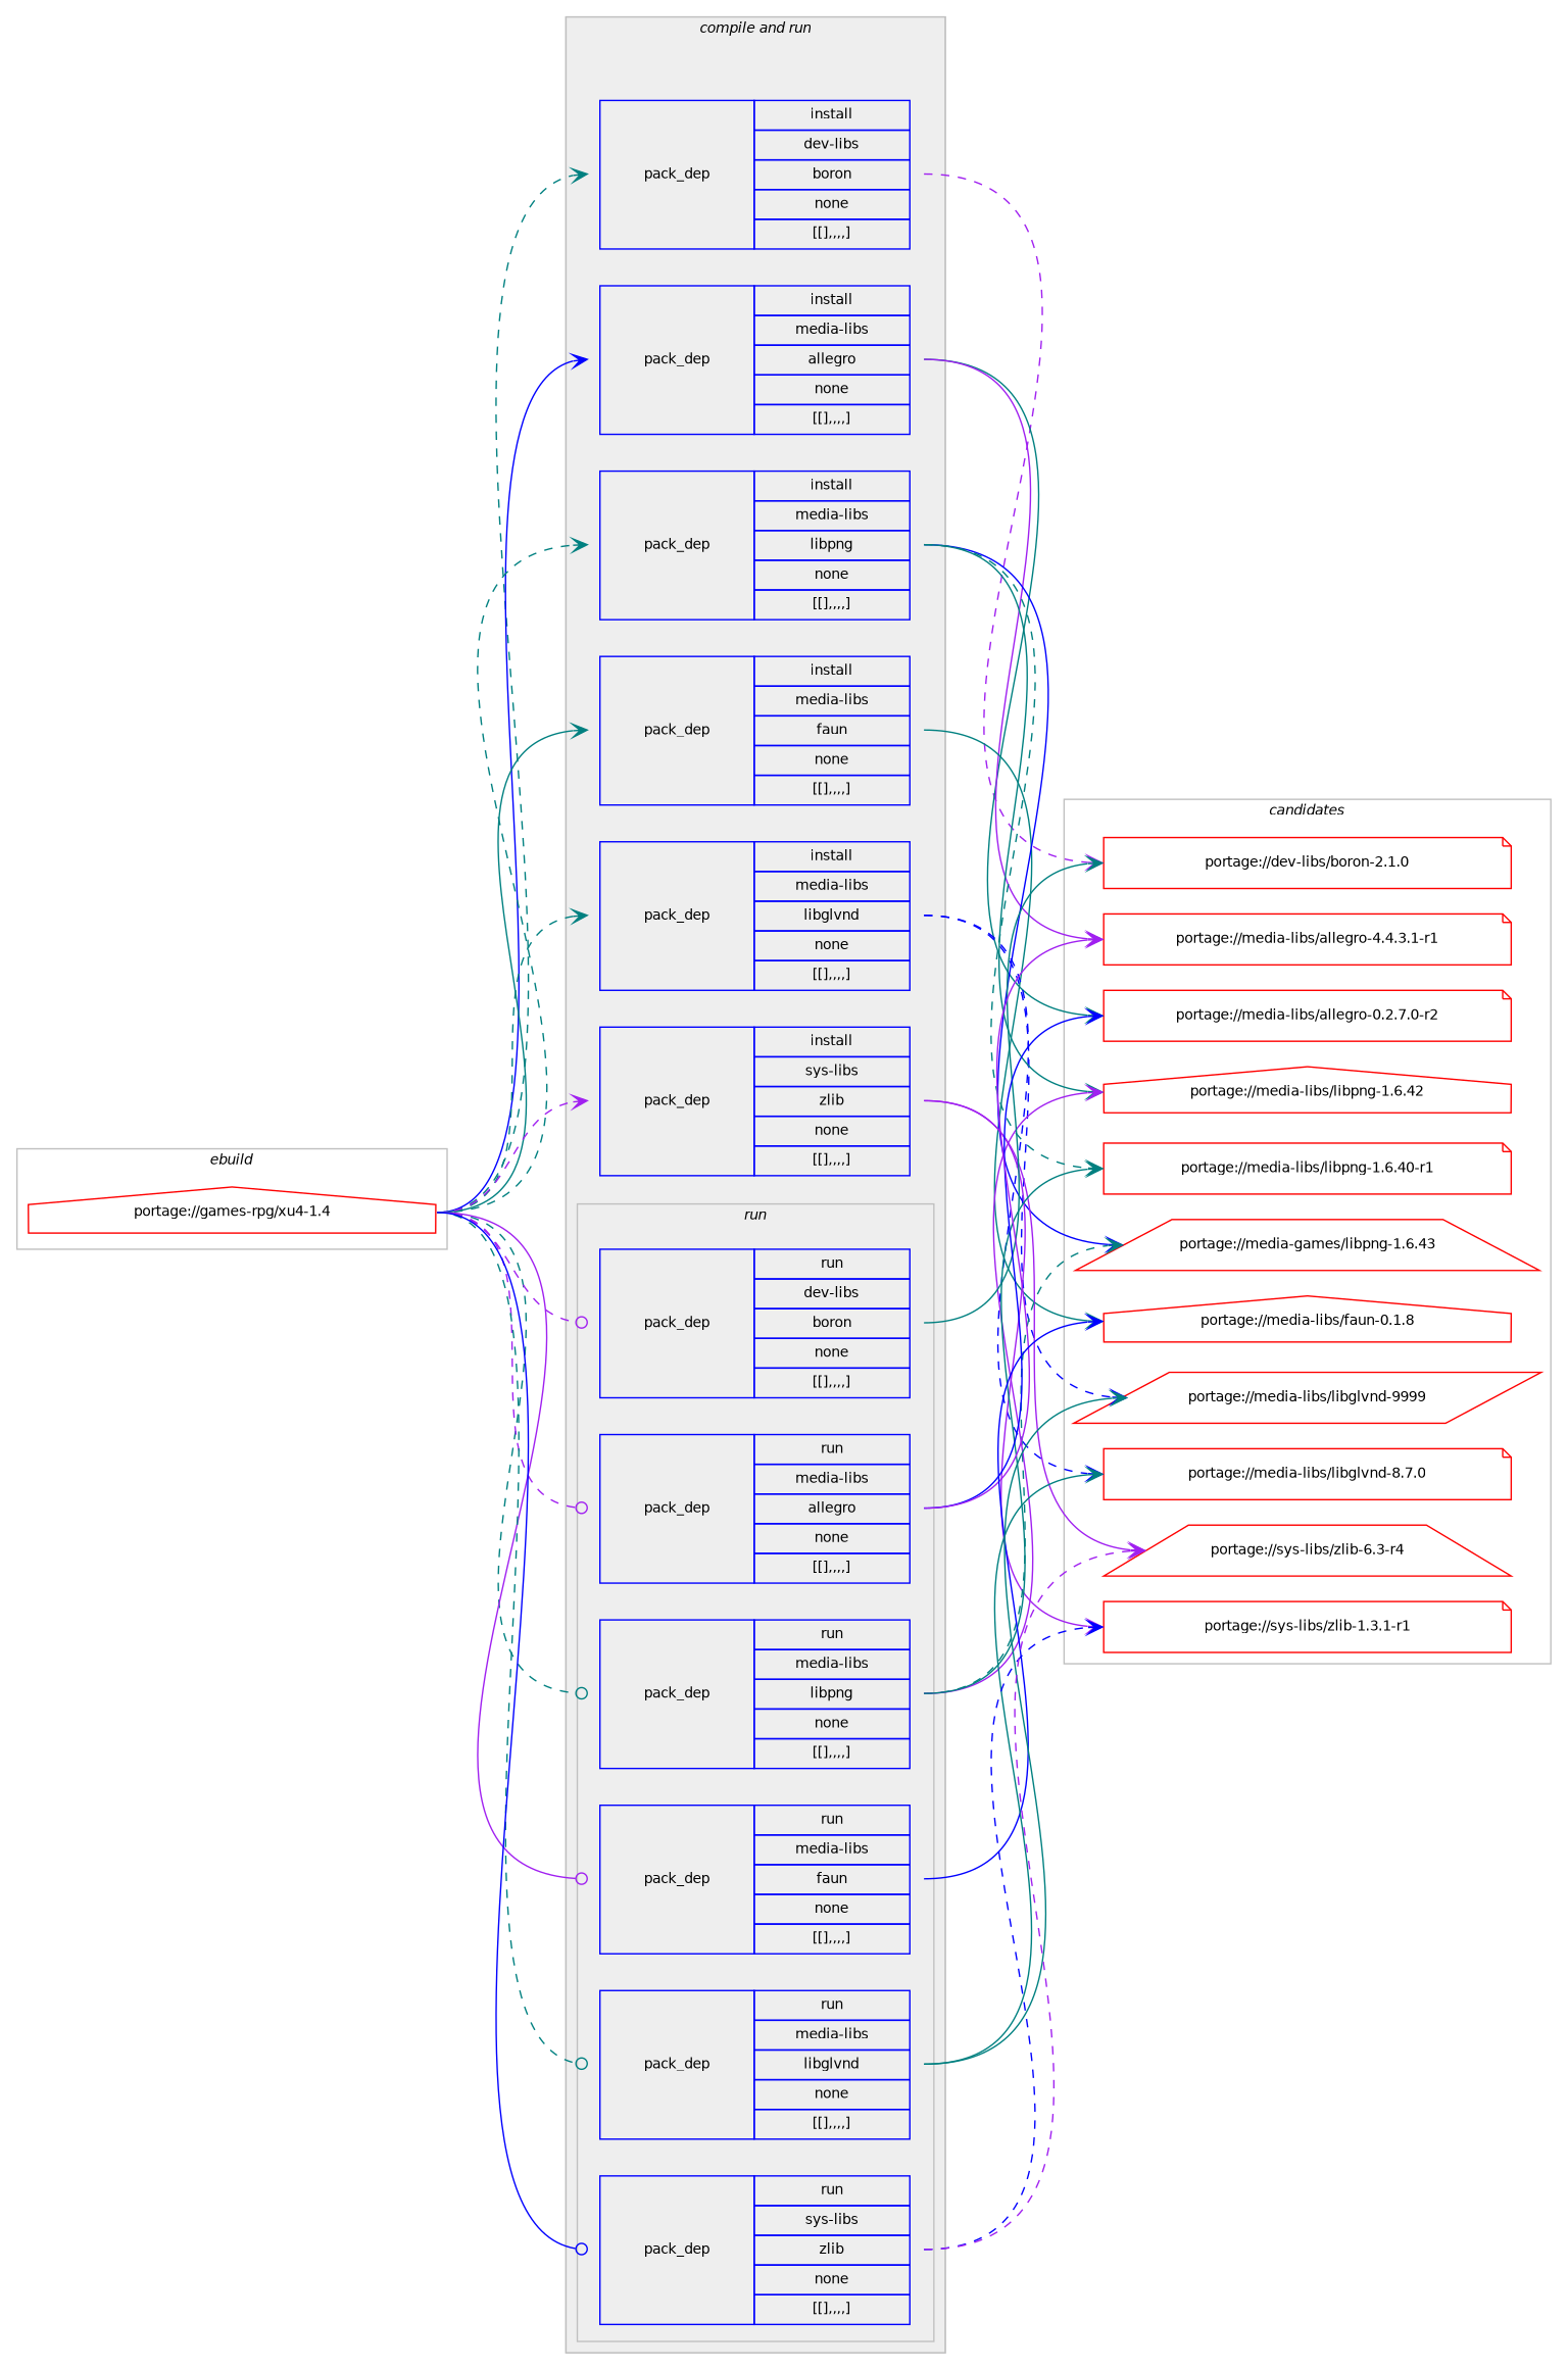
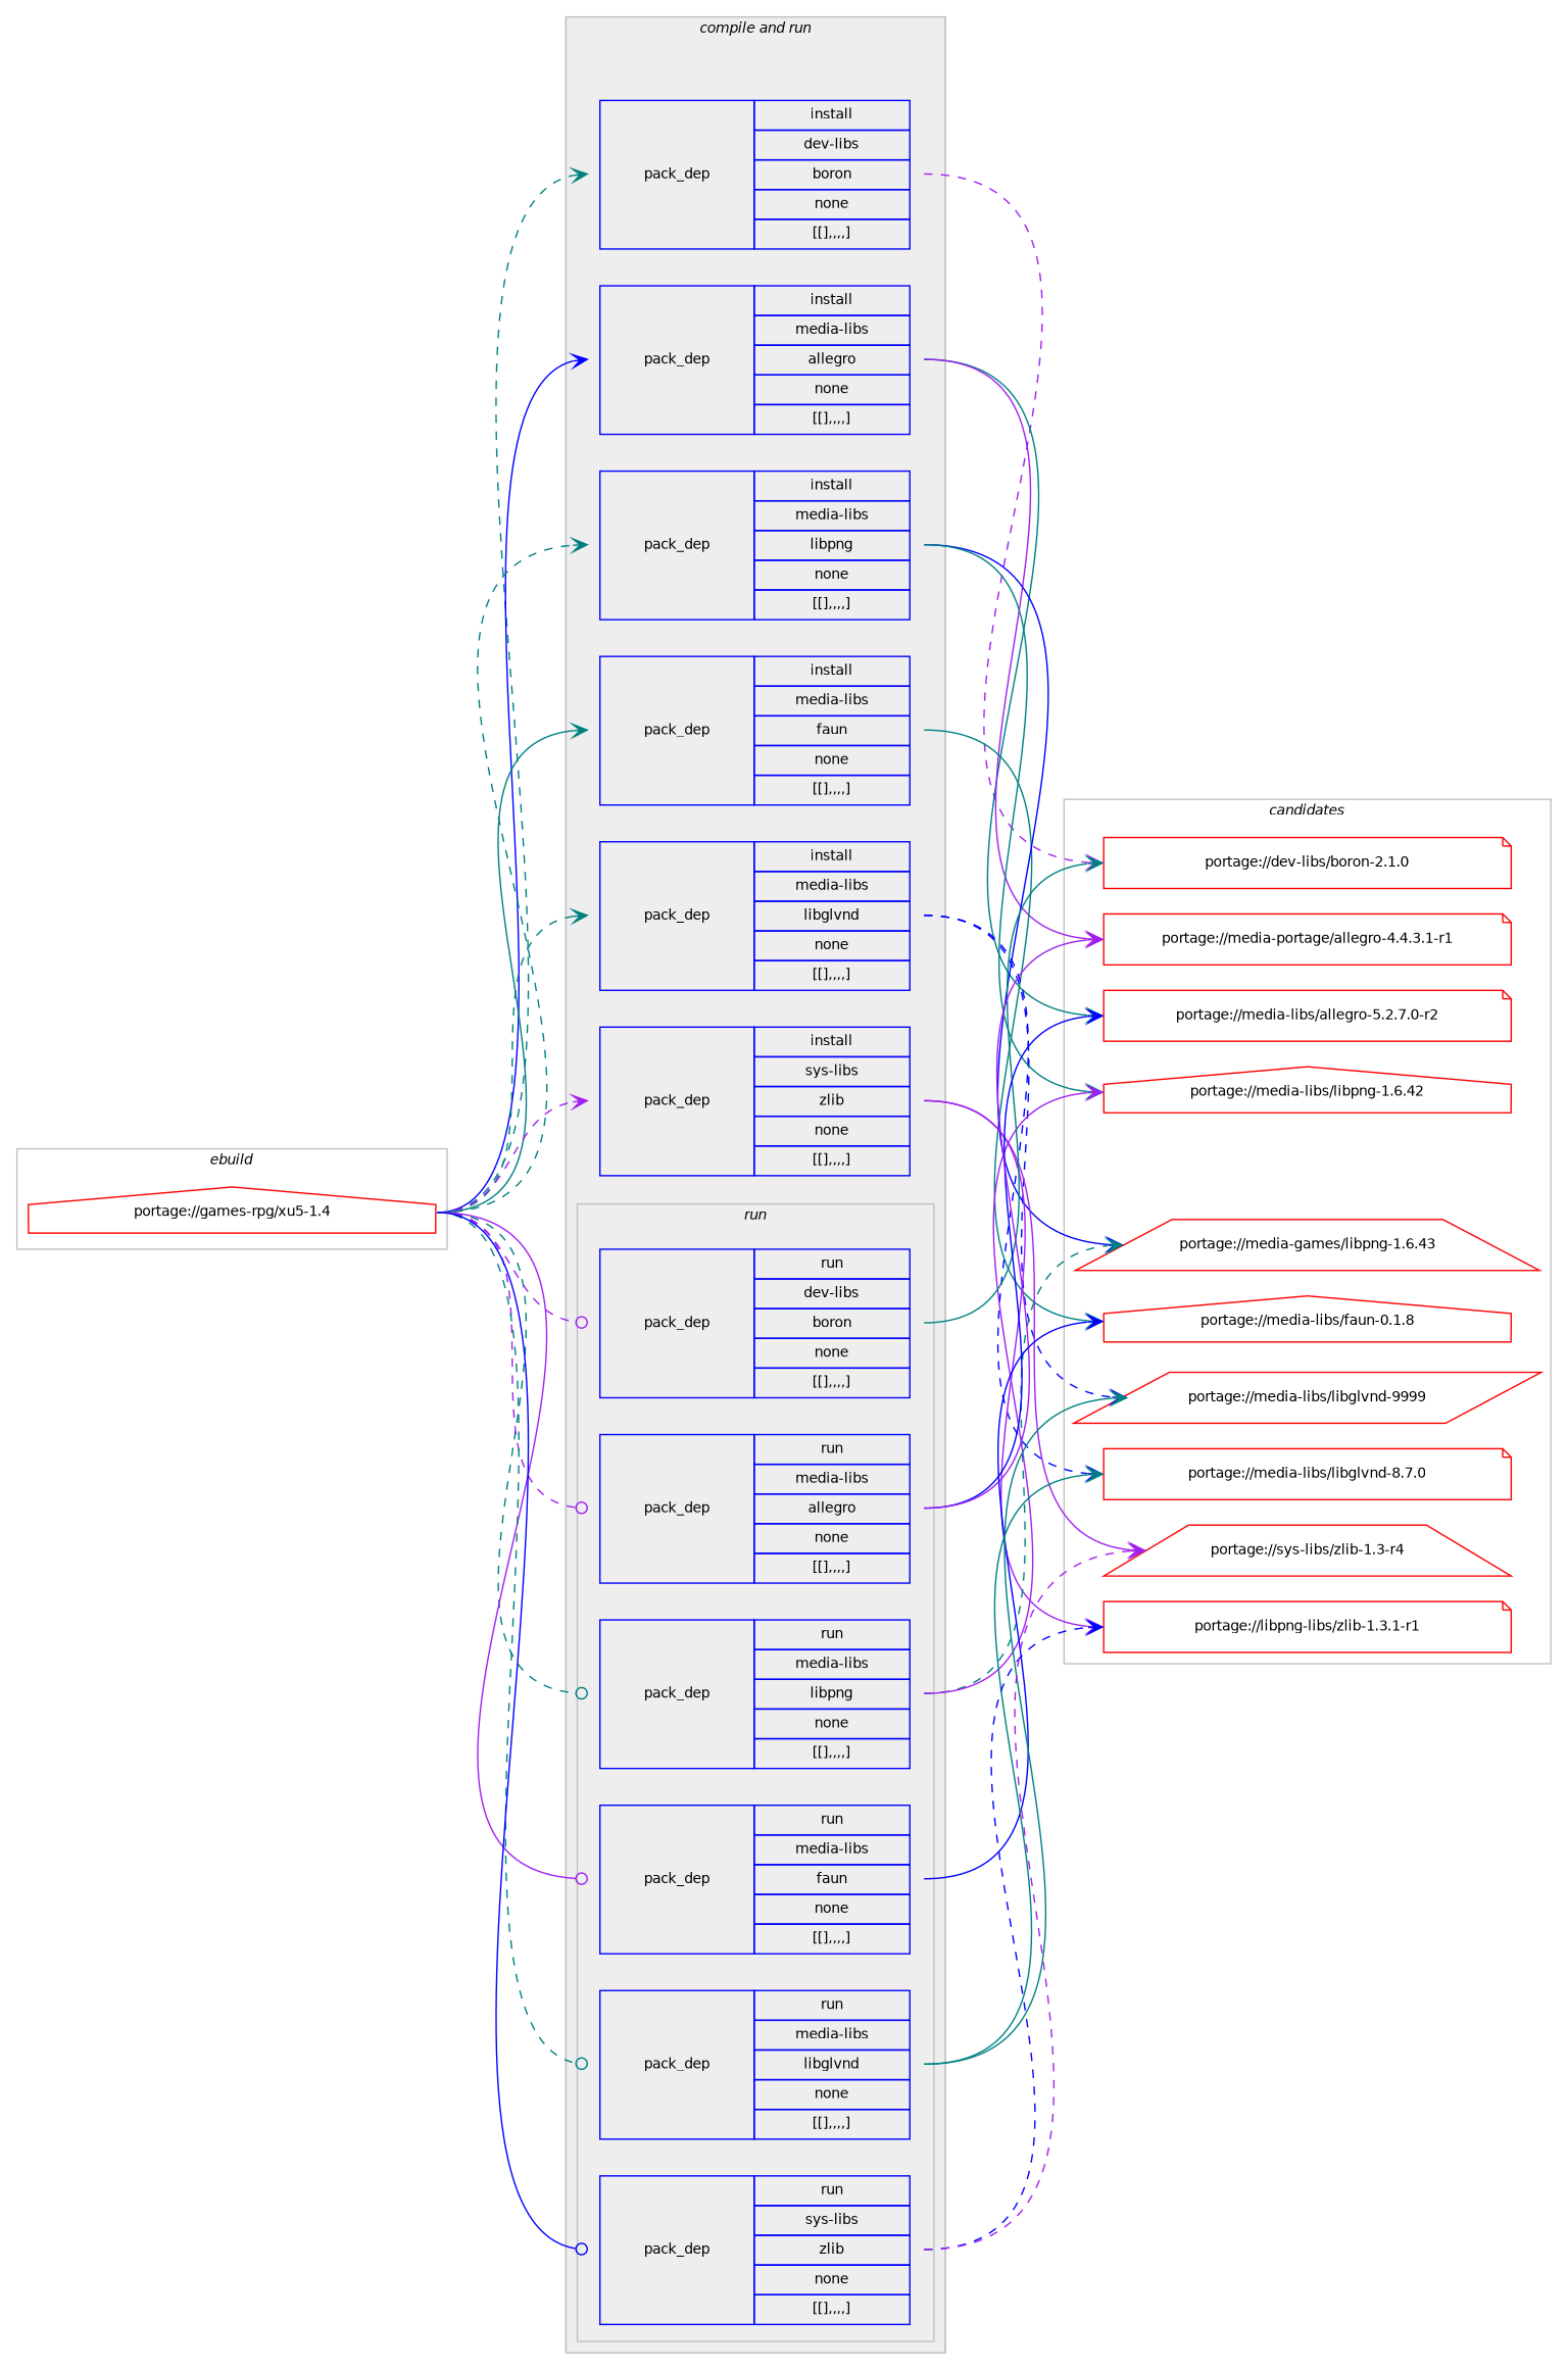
  digraph {
    compound=true
    concentrate=true
    fontname=Helvetica
    fontsize=10
    newrank=true
    rankdir=LR
    ranksep=1.5
    node [color=red fontname=Helvetica fontsize=10 shape=none]
    edge [arrowhead=vee color=teal headport=w style=solid tailport=e weight=100]
-   n1 [label="portage://games-rpg/xu4-1.4" shape=house width=4]
+   n1 [label="portage://games-rpg/xu5-1.4" shape=house width=4]
    n2 [color=blue label=<<TABLE BORDER="0" CELLBORDER="1" CELLSPACING="0" CELLPADDING="4" WIDTH="220"><TR><TD ROWSPAN="6" CELLPADDING="30">pack_dep</TD></TR><TR><TD WIDTH="110">install</TD></TR><TR><TD>dev-libs</TD></TR><TR><TD>boron</TD></TR><TR><TD>none</TD></TR><TR><TD>[[],,,,]</TD></TR></TABLE>>]
    n3 [color=blue label=<<TABLE BORDER="0" CELLBORDER="1" CELLSPACING="0" CELLPADDING="4" WIDTH="220"><TR><TD ROWSPAN="6" CELLPADDING="30">pack_dep</TD></TR><TR><TD WIDTH="110">install</TD></TR><TR><TD>media-libs</TD></TR><TR><TD>allegro</TD></TR><TR><TD>none</TD></TR><TR><TD>[[],,,,]</TD></TR></TABLE>>]
    n4 [color=blue label=<<TABLE BORDER="0" CELLBORDER="1" CELLSPACING="0" CELLPADDING="4" WIDTH="220"><TR><TD ROWSPAN="6" CELLPADDING="30">pack_dep</TD></TR><TR><TD WIDTH="110">install</TD></TR><TR><TD>media-libs</TD></TR><TR><TD>faun</TD></TR><TR><TD>none</TD></TR><TR><TD>[[],,,,]</TD></TR></TABLE>>]
    n5 [color=blue label=<<TABLE BORDER="0" CELLBORDER="1" CELLSPACING="0" CELLPADDING="4" WIDTH="220"><TR><TD ROWSPAN="6" CELLPADDING="30">pack_dep</TD></TR><TR><TD WIDTH="110">install</TD></TR><TR><TD>media-libs</TD></TR><TR><TD>libglvnd</TD></TR><TR><TD>none</TD></TR><TR><TD>[[],,,,]</TD></TR></TABLE>>]
    n6 [color=blue label=<<TABLE BORDER="0" CELLBORDER="1" CELLSPACING="0" CELLPADDING="4" WIDTH="220"><TR><TD ROWSPAN="6" CELLPADDING="30">pack_dep</TD></TR><TR><TD WIDTH="110">install</TD></TR><TR><TD>media-libs</TD></TR><TR><TD>libpng</TD></TR><TR><TD>none</TD></TR><TR><TD>[[],,,,]</TD></TR></TABLE>>]
    n7 [color=blue label=<<TABLE BORDER="0" CELLBORDER="1" CELLSPACING="0" CELLPADDING="4" WIDTH="220"><TR><TD ROWSPAN="6" CELLPADDING="30">pack_dep</TD></TR><TR><TD WIDTH="110">install</TD></TR><TR><TD>sys-libs</TD></TR><TR><TD>zlib</TD></TR><TR><TD>none</TD></TR><TR><TD>[[],,,,]</TD></TR></TABLE>>]
    n8 [color=blue label=<<TABLE BORDER="0" CELLBORDER="1" CELLSPACING="0" CELLPADDING="4" WIDTH="220"><TR><TD ROWSPAN="6" CELLPADDING="30">pack_dep</TD></TR><TR><TD WIDTH="110">run</TD></TR><TR><TD>media-libs</TD></TR><TR><TD>libpng</TD></TR><TR><TD>none</TD></TR><TR><TD>[[],,,,]</TD></TR></TABLE>>]
    n9 [color=blue label=<<TABLE BORDER="0" CELLBORDER="1" CELLSPACING="0" CELLPADDING="4" WIDTH="220"><TR><TD ROWSPAN="6" CELLPADDING="30">pack_dep</TD></TR><TR><TD WIDTH="110">run</TD></TR><TR><TD>dev-libs</TD></TR><TR><TD>boron</TD></TR><TR><TD>none</TD></TR><TR><TD>[[],,,,]</TD></TR></TABLE>>]
    n10 [color=blue label=<<TABLE BORDER="0" CELLBORDER="1" CELLSPACING="0" CELLPADDING="4" WIDTH="220"><TR><TD ROWSPAN="6" CELLPADDING="30">pack_dep</TD></TR><TR><TD WIDTH="110">run</TD></TR><TR><TD>media-libs</TD></TR><TR><TD>allegro</TD></TR><TR><TD>none</TD></TR><TR><TD>[[],,,,]</TD></TR></TABLE>>]
    n11 [color=blue label=<<TABLE BORDER="0" CELLBORDER="1" CELLSPACING="0" CELLPADDING="4" WIDTH="220"><TR><TD ROWSPAN="6" CELLPADDING="30">pack_dep</TD></TR><TR><TD WIDTH="110">run</TD></TR><TR><TD>media-libs</TD></TR><TR><TD>faun</TD></TR><TR><TD>none</TD></TR><TR><TD>[[],,,,]</TD></TR></TABLE>>]
    n12 [color=blue label=<<TABLE BORDER="0" CELLBORDER="1" CELLSPACING="0" CELLPADDING="4" WIDTH="220"><TR><TD ROWSPAN="6" CELLPADDING="30">pack_dep</TD></TR><TR><TD WIDTH="110">run</TD></TR><TR><TD>media-libs</TD></TR><TR><TD>libglvnd</TD></TR><TR><TD>none</TD></TR><TR><TD>[[],,,,]</TD></TR></TABLE>>]
    n13 [color=blue label=<<TABLE BORDER="0" CELLBORDER="1" CELLSPACING="0" CELLPADDING="4" WIDTH="220"><TR><TD ROWSPAN="6" CELLPADDING="30">pack_dep</TD></TR><TR><TD WIDTH="110">run</TD></TR><TR><TD>sys-libs</TD></TR><TR><TD>zlib</TD></TR><TR><TD>none</TD></TR><TR><TD>[[],,,,]</TD></TR></TABLE>>]
    n14 [label="portage://dev-libs/boron-2.1.0" shape=note width=4]
-   n15 [label="portage://media-libs/allegro-0.2.7.0-r2" shape=note width=4]
-   n16 [label="portage://media-libs/allegro-4.4.3.1-r1" shape=note width=4]
+   n15 [label="portage://media-libs/allegro-5.2.7.0-r2" shape=note width=4]
+   n16 [label="portage://media-portage/allegro-4.4.3.1-r1" shape=note width=4]
    n17 [label="portage://media-libs/faun-0.1.8" shape=house width=4]
    n18 [label="portage://media-libs/libglvnd-9999" shape=parallelogram width=4]
    n19 [label="portage://media-libs/libglvnd-8.7.0" shape=note width=4]
    n20 [label="portage://media-games/libpng-1.6.43" shape=trapezium width=4]
    n21 [label="portage://media-libs/libpng-1.6.42" shape=house width=4]
-   n22 [label="portage://media-libs/libpng-1.6.40-r1" shape=note width=4]
-   n23 [label="portage://sys-libs/zlib-1.3.1-r1" shape=note width=4]
-   n24 [label="portage://sys-libs/zlib-6.3-r4" shape=trapezium width=4]
+   n23 [label="portage://libpng-libs/zlib-1.3.1-r1" shape=note width=4]
+   n24 [label="portage://sys-libs/zlib-1.3-r4" shape=trapezium width=4]
    subgraph cluster_1 {
      color=gray
      label=<<i>ebuild</i>>
      n1
    }
    subgraph cluster_2 {
      color=gray
      label=<<i>dependencies</i>>
      subgraph cluster_3 {
        color=gray
        fillcolor="#eeeeee"
        label=<<i>compile</i>>
        style=filled
        subgraph sub_4 {
          color=gray
          fillcolor="#eeeeee"
          label=<<i>compile</i>>
          style=filled
          n2
        }
        subgraph sub_5 {
          color=gray
          fillcolor="#eeeeee"
          label=<<i>compile</i>>
          style=filled
          n3
        }
        subgraph sub_6 {
          color=gray
          fillcolor="#eeeeee"
          label=<<i>compile</i>>
          style=filled
          n4
        }
        subgraph sub_7 {
          color=gray
          fillcolor="#eeeeee"
          label=<<i>compile</i>>
          style=filled
          n5
        }
        subgraph sub_8 {
          color=gray
          fillcolor="#eeeeee"
          label=<<i>compile</i>>
          style=filled
          n6
        }
        subgraph sub_9 {
          color=gray
          fillcolor="#eeeeee"
          label=<<i>compile</i>>
          style=filled
          n7
        }
      }
      subgraph cluster_10 {
        color=gray
        fillcolor="#eeeeee"
        label=<<i>compile and run</i>>
        style=filled
      }
      subgraph cluster_11 {
        color=gray
        fillcolor="#eeeeee"
        label=<<i>run</i>>
        style=filled
        subgraph sub_12 {
          color=gray
          fillcolor="#eeeeee"
          label=<<i>run</i>>
          style=filled
          n8
        }
        subgraph sub_13 {
          color=gray
          fillcolor="#eeeeee"
          label=<<i>run</i>>
          style=filled
          n9
        }
        subgraph sub_14 {
          color=gray
          fillcolor="#eeeeee"
          label=<<i>run</i>>
          style=filled
          n10
        }
        subgraph sub_15 {
          color=gray
          fillcolor="#eeeeee"
          label=<<i>run</i>>
          style=filled
          n11
        }
        subgraph sub_16 {
          color=gray
          fillcolor="#eeeeee"
          label=<<i>run</i>>
          style=filled
          n12
        }
        subgraph sub_17 {
          color=gray
          fillcolor="#eeeeee"
          label=<<i>run</i>>
          style=filled
          n13
        }
      }
    }
    subgraph cluster_18 {
      color=gray
      label=<<i>candidates</i>>
      rank=same
      subgraph sub_19 {
        color=black
        label=<<i>candidates</i>>
        nodesep=1
        rank=same
        n14
      }
      subgraph sub_20 {
        color=black
        label=<<i>candidates</i>>
        nodesep=1
        rank=same
        n15
        n16
      }
      subgraph sub_21 {
        color=black
        label=<<i>candidates</i>>
        nodesep=1
        rank=same
        n17
      }
      subgraph sub_22 {
        color=black
        label=<<i>candidates</i>>
        nodesep=1
        rank=same
        n18
        n19
      }
      subgraph sub_23 {
        color=black
        label=<<i>candidates</i>>
        nodesep=1
        rank=same
        n20
        n21
-       n22
      }
      subgraph sub_24 {
        color=black
        label=<<i>candidates</i>>
        nodesep=1
        rank=same
        n23
        n24
      }
      subgraph sub_25 {
        color=black
        label=<<i>candidates</i>>
        nodesep=1
        rank=same
        n14
      }
      subgraph sub_26 {
        color=black
        label=<<i>candidates</i>>
        nodesep=1
        rank=same
        n15
        n16
      }
      subgraph sub_27 {
        color=black
        label=<<i>candidates</i>>
        nodesep=1
        rank=same
        n17
      }
      subgraph sub_28 {
        color=black
        label=<<i>candidates</i>>
        nodesep=1
        rank=same
        n18
        n19
      }
      subgraph sub_29 {
        color=black
        label=<<i>candidates</i>>
        nodesep=1
        rank=same
        n20
        n21
-       n22
      }
      subgraph sub_30 {
        color=black
        label=<<i>candidates</i>>
        nodesep=1
        rank=same
        n23
        n24
      }
    }
    n1 -> n2 [style=dashed weight=20]
    n1 -> n3 [color=blue weight=20]
    n1 -> n4 [weight=20]
    n1 -> n5 [style=dashed weight=20]
    n1 -> n6 [style=dashed weight=20]
    n1 -> n7 [color=purple style=dashed weight=20]
    n1 -> n8 [arrowhead=odot style=dashed weight=20]
    n1 -> n9 [arrowhead=odot color=purple style=dashed weight=20]
    n1 -> n10 [arrowhead=odot color=purple style=dashed weight=20]
    n1 -> n11 [arrowhead=odot color=purple weight=20]
    n1 -> n12 [arrowhead=odot style=dashed weight=20]
    n1 -> n13 [arrowhead=odot color=blue weight=20]
    n2 -> n14 [color=purple style=dashed]
    n3 -> n15
    n3 -> n16 [color=purple]
    n4 -> n17
    n5 -> n18 [color=blue style=dashed]
    n5 -> n19 [color=blue style=dashed]
    n6 -> n20 [color=blue]
    n6 -> n21
-   n6 -> n22 [style=dashed]
    n7 -> n23 [color=purple]
    n7 -> n24 [color=purple]
    n8 -> n20 [style=dashed]
    n8 -> n21 [color=purple]
-   n8 -> n22
    n9 -> n14
    n10 -> n15 [color=blue]
    n10 -> n16 [color=purple]
    n11 -> n17 [color=blue]
    n12 -> n18
    n12 -> n19
    n13 -> n23 [color=blue style=dashed]
    n13 -> n24 [color=purple style=dashed]
  }
